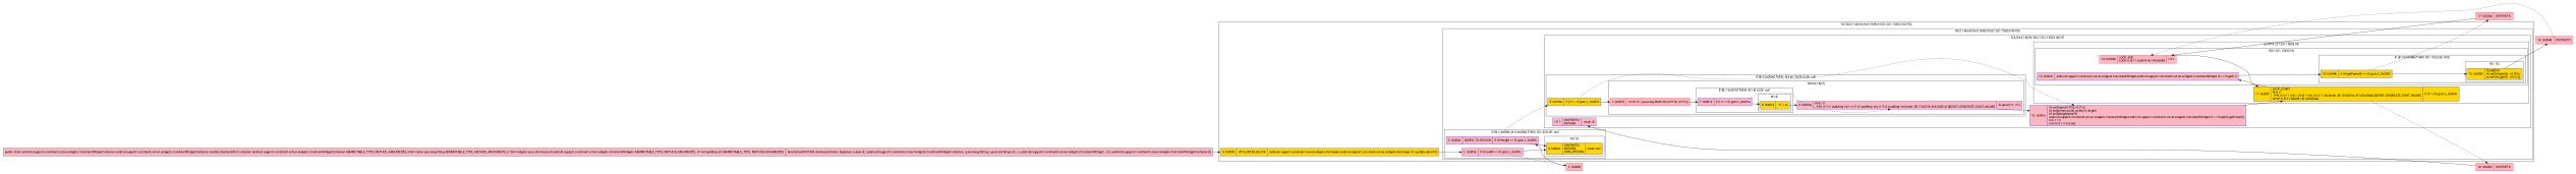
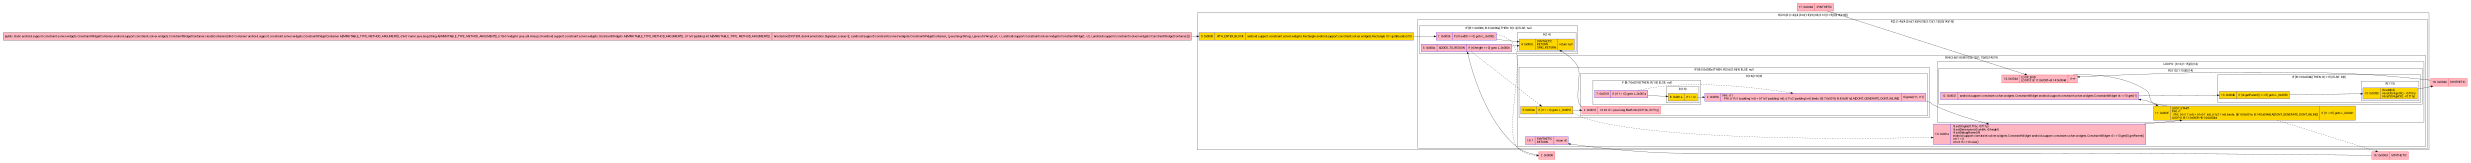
  digraph {
    fontname=Roboto
    rankdir=LR
    node [color=blue fillcolor=lightpink fontname=Roboto shape=record style=filled]
    edge [fontname=Roboto]
    n1 [fillcolor=gold label="{4\:\ 0x000c|SYNTHETIC\lRETURN\lORIG_RETURN\l|return null\l}"]
    n2 [label="{1\:\ 0x0006|if (r0.width == 0) goto L_0x000c\l}"]
    n3 [label="{3\:\ 0x000a|ADDED_TO_REGION\l|if (r0.height == 0) goto L_0x000c\l}"]
    n4 [fillcolor=gold label="{8\:\ 0x001a|r11 = r2\l}"]
    n5 [label="{7\:\ 0x0018|if (r11 \> r2) goto L_0x001a\l}"]
    n6 [color=red label="{6\:\ 0x0010|int int r2 = java.lang.Math.min(r0.f10x, r0.f11y)\l}"]
    n7 [label="{9\:\ 0x001b|PHI: r11 \l  PHI: (r11v1 'padding' int) = (r11v0 'padding' int), (r11v2 'padding' int) binds: [B:7:0x0018, B:8:0x001a] A[DONT_GENERATE, DONT_INLINE]\l|r0.grow(r11, r11)\l}"]
    n8 [fillcolor=gold label="{5\:\ 0x000e|if (r11 \> 0) goto L_0x0010\l}"]
    n9 [fillcolor=gold label="{15\:\ 0x0050|r8.add(r4)\lr4.setX(r4.getX() \- r0.f10x)\lr4.setY(r4.getY() \- r0.f11y)\l}"]
    n10 [fillcolor=gold label="{13\:\ 0x004b|if (r4.getParent() == r3) goto L_0x0050\l}"]
    n11 [label="{12\:\ 0x0041|android.support.constraint.solver.widgets.ConstraintWidget android.support.constraint.solver.widgets.ConstraintWidget r4 = r10.get(r1)\l}"]
    n12 [color=red label="{14\:\ 0x004d|LOOP_END\lLOOP:0: B:11:0x003f\-\>B:14:0x004d\l|r1++\l}"]
    n13 [fillcolor=gold label="{11\:\ 0x003f|LOOP_START\lPHI: r1 \l  PHI: (r1v1 'i' int) = (r1v0 'i' int), (r1v2 'i' int) binds: [B:10:0x001e, B:14:0x004d] A[DONT_GENERATE, DONT_INLINE]\lLOOP:0: B:11:0x003f\-\>B:14:0x004d\l|if (r1 \< r5) goto L_0x0041\l}"]
    n14 [label="{10\:\ 0x001e|r8.setOrigin(r0.f10x, r0.f11y)\lr8.setDimension(r0.width, r0.height)\lr8.setDebugName(r9)\landroid.support.constraint.solver.widgets.ConstraintWidget android.support.constraint.solver.widgets.ConstraintWidget r3 = r10.get(0).getParent()\lint r1 = 0\lint int r5 = r10.size()\l}"]
    n15 [label="{19\:\ ?|SYNTHETIC\lRETURN\l|return r8\l}"]
    n16 [fillcolor=gold label="{0\:\ 0x0000|MTH_ENTER_BLOCK\l|android.support.constraint.solver.widgets.Rectangle android.support.constraint.solver.widgets.Rectangle r0 = getBounds(r10)\l}"]
    n17 [color=red label="{2\:\ 0x0008}"]
    n18 [color=red label="{18\:\ 0x004d|SYNTHETIC\l}"]
    n19 [color=red label="{17\:\ 0x004d|SYNTHETIC\l}"]
    n20 [color=red label="{16\:\ 0x000d|SYNTHETIC\l}"]
    n21 [label="{public static android.support.constraint.solver.widgets.ConstraintWidgetContainer android.support.constraint.solver.widgets.ConstraintWidgetContainer.createContainer((r8v0 'container' android.support.constraint.solver.widgets.ConstraintWidgetContainer A[IMMUTABLE_TYPE, METHOD_ARGUMENT]), (r9v0 'name' java.lang.String A[IMMUTABLE_TYPE, METHOD_ARGUMENT]), (r10v0 'widgets' java.util.ArrayList\<android.support.constraint.solver.widgets.ConstraintWidget\> A[IMMUTABLE_TYPE, METHOD_ARGUMENT]), (r11v0 'padding' int A[IMMUTABLE_TYPE, METHOD_ARGUMENT]))  | Annotation[SYSTEM, dalvik.annotation.Signature, \{value=[(, Landroid\/support\/constraint\/solver\/widgets\/ConstraintWidgetContainer;, Ljava\/lang\/String;, Ljava\/util\/ArrayList, \<, Landroid\/support\/constraint\/solver\/widgets\/ConstraintWidget;, \>;I), Landroid\/support\/constraint\/solver\/widgets\/ConstraintWidgetContainer;]\}]\l}" color=""]
    subgraph cluster_1 {
      label="R(2:0|(2:(1:4)|(4:(3:6|(1:8)|9)|10|(3:12|(1:15)(0)|14)|19)))"
      n16
      subgraph cluster_2 {
        label="R(2:(1:4)|(4:(3:6|(1:8)|9)|10|(3:12|(1:15)(0)|14)|19))"
        subgraph cluster_3 {
          label="IF [B:1:0x0006, B:3:0x000a] THEN: R(1:4) ELSE: null"
          n2
          n3
          subgraph cluster_4 {
            label="R(1:4)"
            n1
          }
        }
        subgraph cluster_5 {
          label="R(4:(3:6|(1:8)|9)|10|(3:12|(1:15)(0)|14)|19)"
          n14
          n15
          subgraph cluster_6 {
            label="IF [B:5:0x000e] THEN: R(3:6|(1:8)|9) ELSE: null"
            n8
            subgraph cluster_7 {
              label="R(3:6|(1:8)|9)"
              n6
              n7
              subgraph cluster_8 {
                label="IF [B:7:0x0018] THEN: R(1:8) ELSE: null"
                n5
                subgraph cluster_9 {
                  label="R(1:8)"
                  n4
                }
              }
            }
          }
          subgraph cluster_10 {
            label="LOOP:0: (3:12|(1:15)(0)|14)"
            n13
            subgraph cluster_11 {
              label="R(3:12|(1:15)(0)|14)"
              n11
              n12
              subgraph cluster_12 {
                label="IF [B:13:0x004b] THEN: R(1:15) ELSE: R(0)"
                n10
                subgraph cluster_13 {
                  label="R(1:15)"
                  n9
                }
                subgraph cluster_14 {
                  label="R(0)"
                }
              }
            }
          }
        }
      }
    }
    n2 -> n1
    n2 -> n17 [style=dashed]
    n3 -> n1
    n3 -> n8 [style=dashed]
    n4 -> n7
    n5 -> n4
    n5 -> n7 [style=dashed]
-   n6 -> n5
+   n6 -> n1
    n7 -> n14
    n8 -> n6
    n8 -> n14 [style=dashed]
    n9 -> n18
    n10 -> n9
-   n10 -> n19 [style=dashed]
    n11 -> n10
    n12 -> n13
    n13 -> n11
    n13 -> n20 [style=dashed]
    n14 -> n13
    n16 -> n2
    n17 -> n3
-   n18 -> n12 [style=dashed]
+   n18 -> n12
    n19 -> n12
    n20 -> n15
    n21 -> n16
  }
